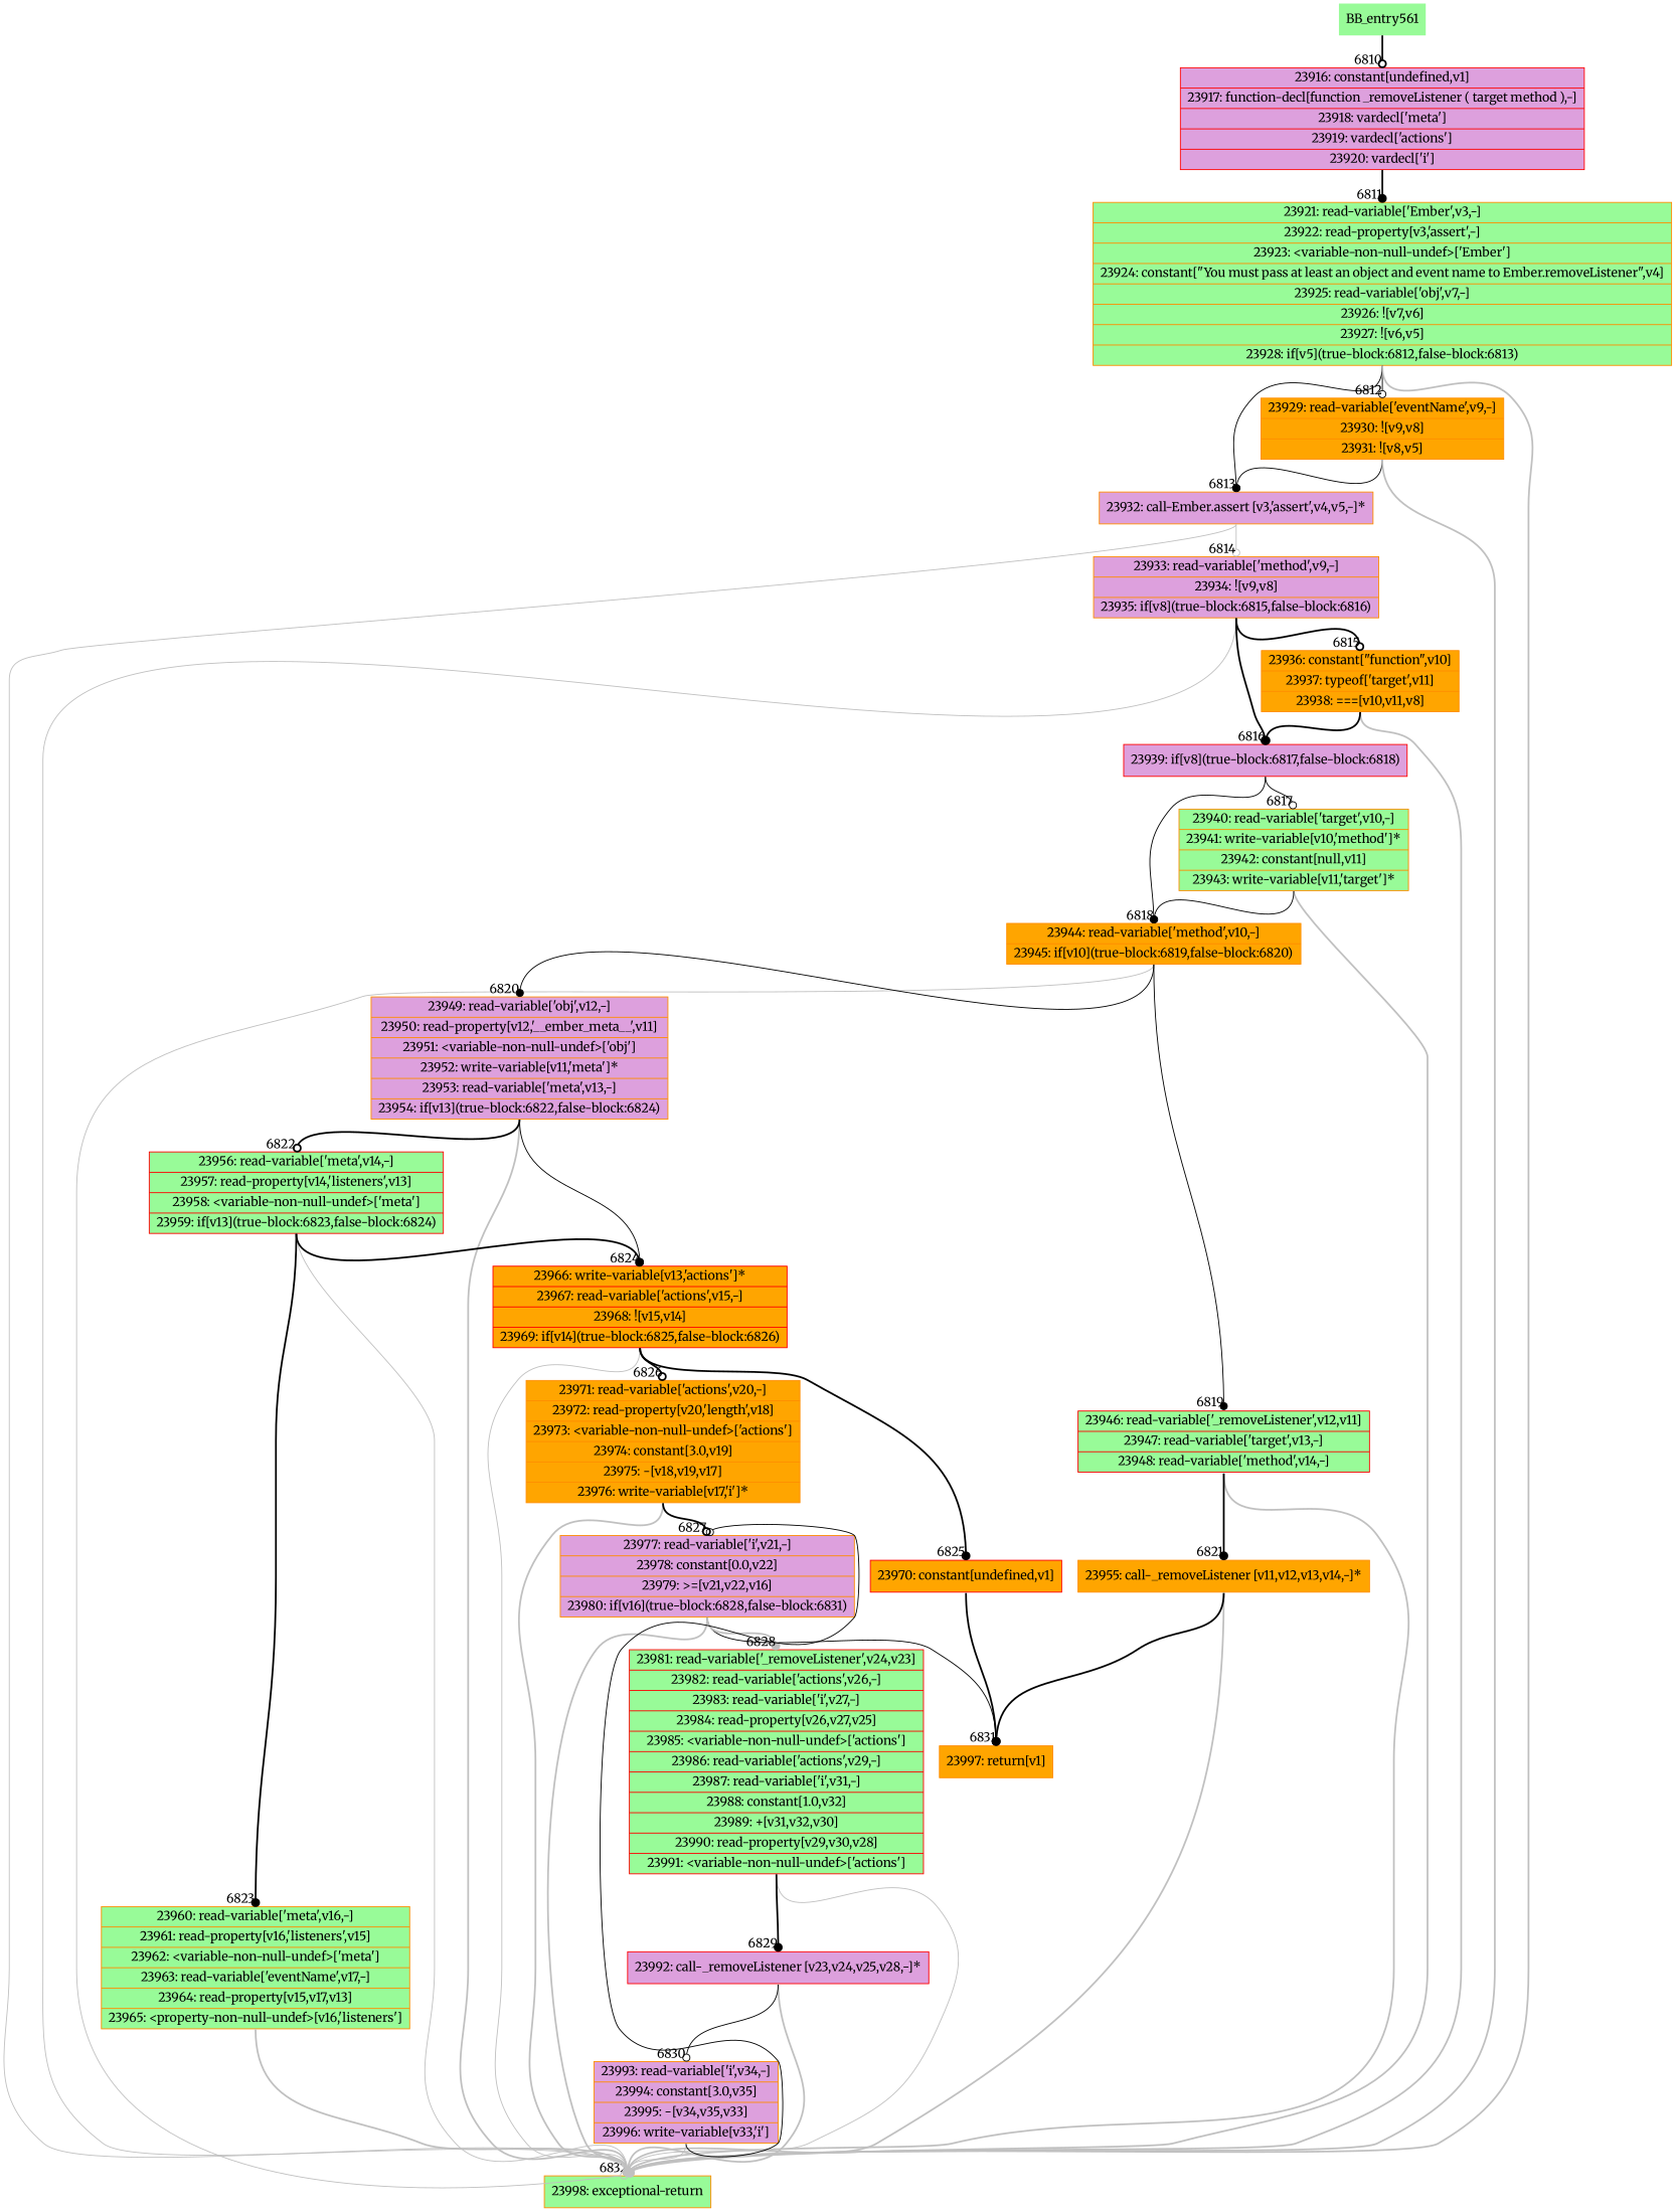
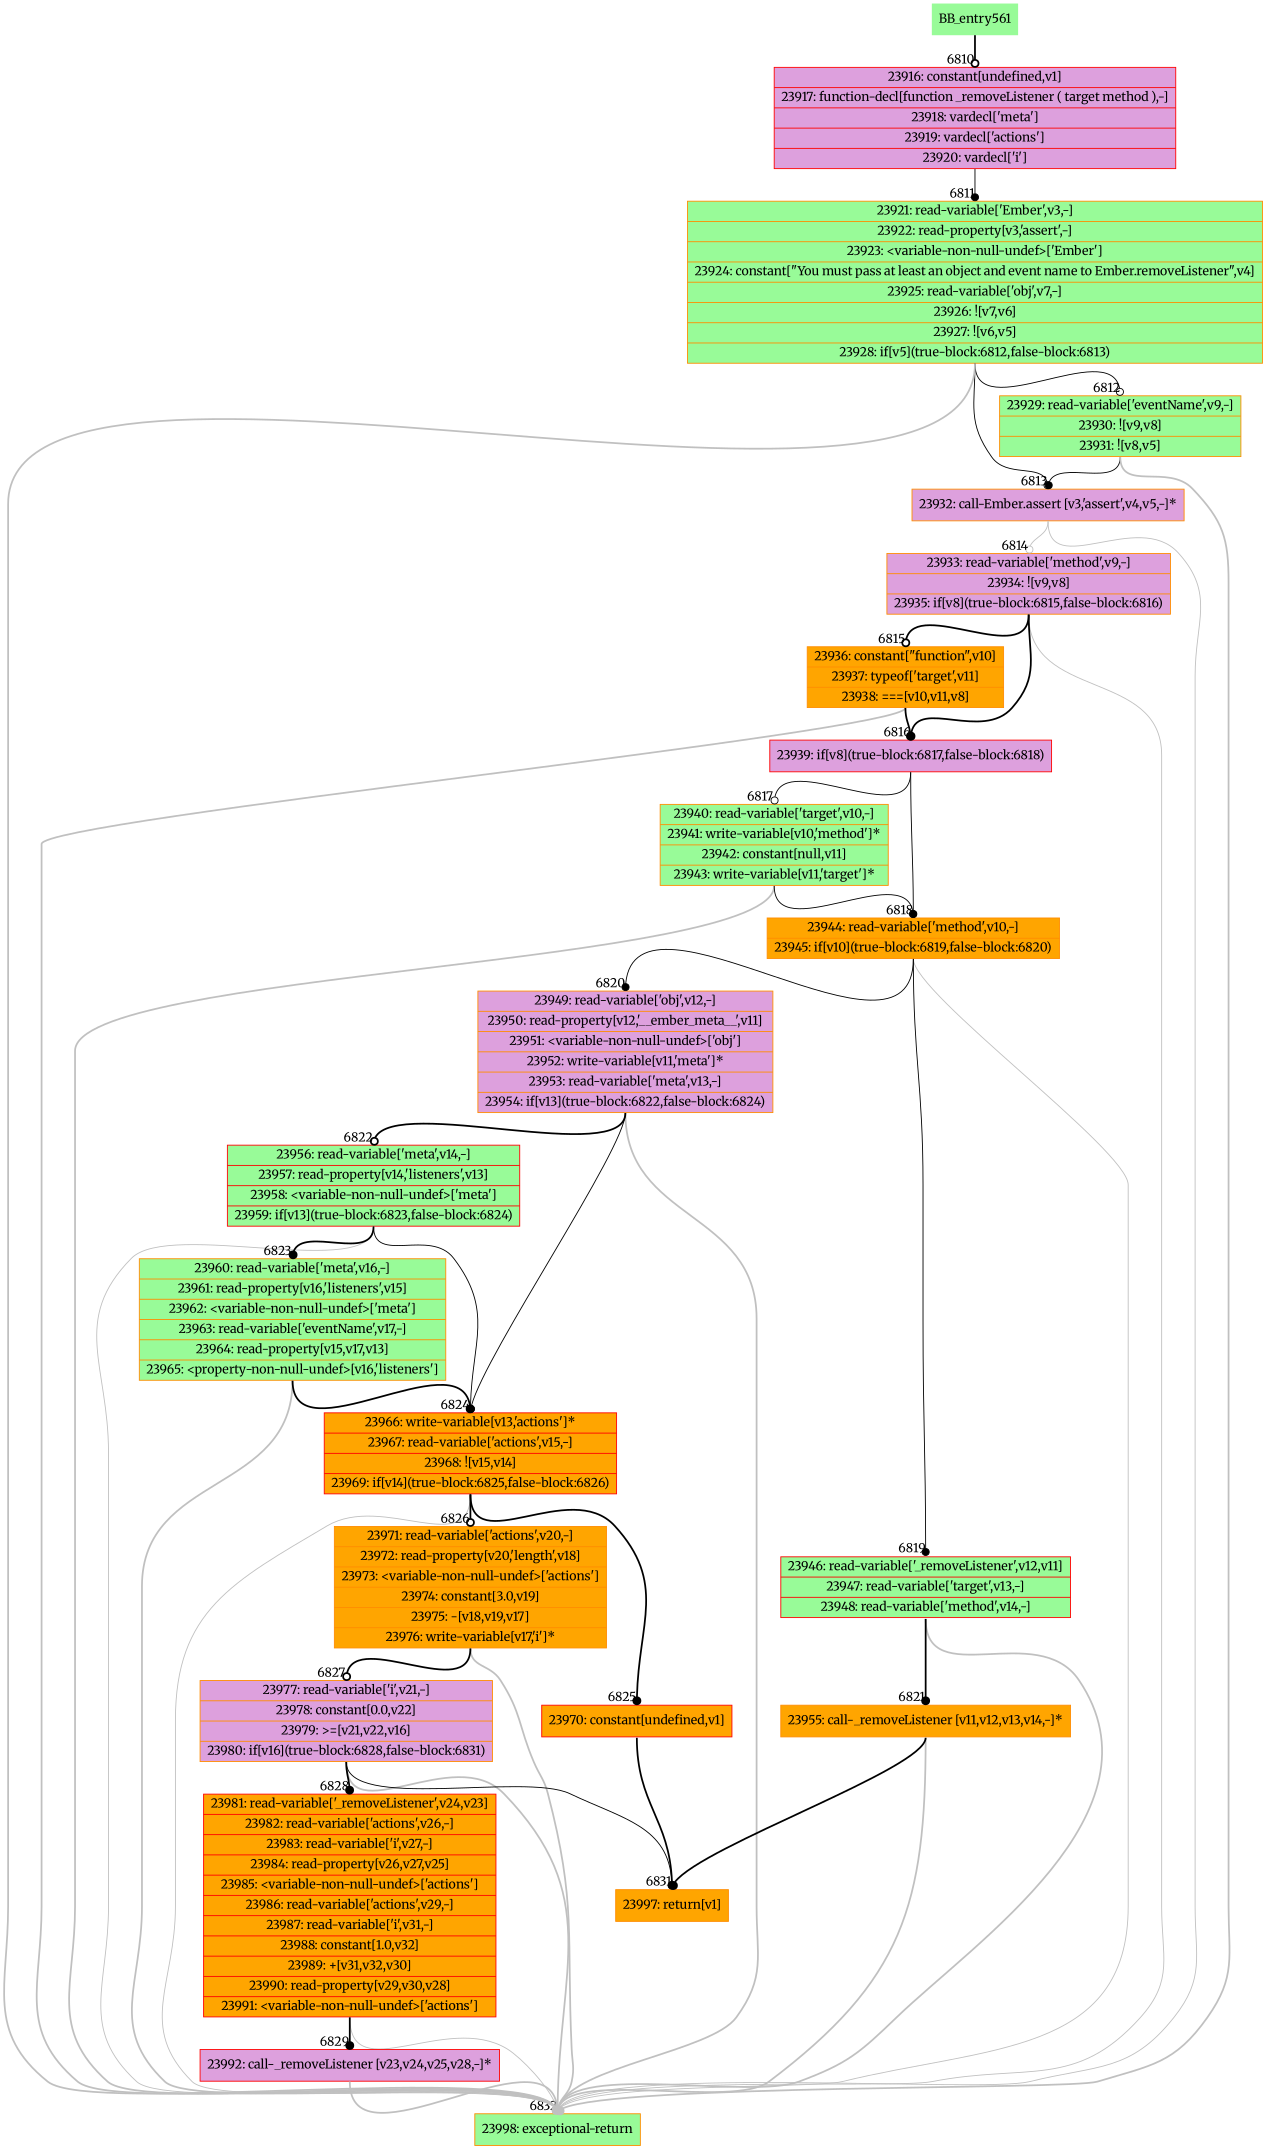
  digraph {
    fontname=Merriweather
    rankdir=TD
    node [color=darkorange fillcolor=palegreen fontname=Merriweather shape=record style=filled]
    edge [arrowhead=dot fontname=Merriweather headport=n style=bold tailport=s]
    BB_entry561 [shape=none]
    n2 [color=red fillcolor=plum label="{23916: constant[undefined,v1]|23917: function-decl[function _removeListener ( target method ),-]|23918: vardecl['meta']|23919: vardecl['actions']|23920: vardecl['i']}"]
    n3 [label="{23921: read-variable['Ember',v3,-]|23922: read-property[v3,'assert',-]|23923: \<variable-non-null-undef\>['Ember']|23924: constant[\"You must pass at least an object and event name to Ember.removeListener\",v4]|23925: read-variable['obj',v7,-]|23926: ![v7,v6]|23927: ![v6,v5]|23928: if[v5](true-block:6812,false-block:6813)}"]
    n4 [fillcolor=plum label="{23932: call-Ember.assert [v3,'assert',v4,v5,-]*}"]
-   n5 [fillcolor=orange label="{23929: read-variable['eventName',v9,-]|23930: ![v9,v8]|23931: ![v8,v5]}"]
+   n5 [label="{23929: read-variable['eventName',v9,-]|23930: ![v9,v8]|23931: ![v8,v5]}"]
    n6 [label="{23998: exceptional-return}"]
    n7 [fillcolor=plum label="{23933: read-variable['method',v9,-]|23934: ![v9,v8]|23935: if[v8](true-block:6815,false-block:6816)}"]
    n8 [color=red fillcolor=plum label="{23939: if[v8](true-block:6817,false-block:6818)}"]
    n9 [fillcolor=orange label="{23936: constant[\"function\",v10]|23937: typeof['target',v11]|23938: ===[v10,v11,v8]}"]
    n10 [label="{23940: read-variable['target',v10,-]|23941: write-variable[v10,'method']*|23942: constant[null,v11]|23943: write-variable[v11,'target']*}"]
    n11 [fillcolor=orange label="{23944: read-variable['method',v10,-]|23945: if[v10](true-block:6819,false-block:6820)}"]
    n12 [color=red label="{23946: read-variable['_removeListener',v12,v11]|23947: read-variable['target',v13,-]|23948: read-variable['method',v14,-]}"]
    n13 [fillcolor=plum label="{23949: read-variable['obj',v12,-]|23950: read-property[v12,'__ember_meta__',v11]|23951: \<variable-non-null-undef\>['obj']|23952: write-variable[v11,'meta']*|23953: read-variable['meta',v13,-]|23954: if[v13](true-block:6822,false-block:6824)}"]
    n14 [fillcolor=orange label="{23955: call-_removeListener [v11,v12,v13,v14,-]*}"]
    n15 [color=red fillcolor=orange label="{23966: write-variable[v13,'actions']*|23967: read-variable['actions',v15,-]|23968: ![v15,v14]|23969: if[v14](true-block:6825,false-block:6826)}"]
    n16 [color=red label="{23956: read-variable['meta',v14,-]|23957: read-property[v14,'listeners',v13]|23958: \<variable-non-null-undef\>['meta']|23959: if[v13](true-block:6823,false-block:6824)}"]
    n17 [fillcolor=orange label="{23997: return[v1]}"]
    n18 [color=red fillcolor=orange label="{23970: constant[undefined,v1]}"]
    n19 [fillcolor=orange label="{23971: read-variable['actions',v20,-]|23972: read-property[v20,'length',v18]|23973: \<variable-non-null-undef\>['actions']|23974: constant[3.0,v19]|23975: -[v18,v19,v17]|23976: write-variable[v17,'i']*}"]
    n20 [label="{23960: read-variable['meta',v16,-]|23961: read-property[v16,'listeners',v15]|23962: \<variable-non-null-undef\>['meta']|23963: read-variable['eventName',v17,-]|23964: read-property[v15,v17,v13]|23965: \<property-non-null-undef\>[v16,'listeners']}"]
    n21 [fillcolor=plum label="{23977: read-variable['i',v21,-]|23978: constant[0.0,v22]|23979: \>=[v21,v22,v16]|23980: if[v16](true-block:6828,false-block:6831)}"]
-   n22 [color=red label="{23981: read-variable['_removeListener',v24,v23]|23982: read-variable['actions',v26,-]|23983: read-variable['i',v27,-]|23984: read-property[v26,v27,v25]|23985: \<variable-non-null-undef\>['actions']|23986: read-variable['actions',v29,-]|23987: read-variable['i',v31,-]|23988: constant[1.0,v32]|23989: +[v31,v32,v30]|23990: read-property[v29,v30,v28]|23991: \<variable-non-null-undef\>['actions']}"]
+   n22 [color=red fillcolor=orange label="{23981: read-variable['_removeListener',v24,v23]|23982: read-variable['actions',v26,-]|23983: read-variable['i',v27,-]|23984: read-property[v26,v27,v25]|23985: \<variable-non-null-undef\>['actions']|23986: read-variable['actions',v29,-]|23987: read-variable['i',v31,-]|23988: constant[1.0,v32]|23989: +[v31,v32,v30]|23990: read-property[v29,v30,v28]|23991: \<variable-non-null-undef\>['actions']}"]
    n23 [color=red fillcolor=plum label="{23992: call-_removeListener [v23,v24,v25,v28,-]*}"]
-   n24 [fillcolor=plum label="{23993: read-variable['i',v34,-]|23994: constant[3.0,v35]|23995: -[v34,v35,v33]|23996: write-variable[v33,'i']}"]
    BB_entry561 -> n2 [arrowhead=odot headlabel="    6810"]
-   n2 -> n3 [headlabel="      6811"]
+   n2 -> n3 [headlabel="      6811" style=solid]
    n3 -> n4 [arrowhead=odot headlabel="      6813" style=solid]
    n3 -> n5 [arrowhead=odot headlabel="      6812" style=solid]
    n3 -> n6 [arrowhead=odot color=gray headlabel="      6832"]
    n4 -> n6 [arrowhead=odot color=gray style=solid]
    n4 -> n7 [arrowhead=odot color=gray headlabel="      6814" style=solid]
    n5 -> n4 [style=solid]
    n5 -> n6 [color=gray]
    n7 -> n6 [color=gray style=solid]
    n7 -> n8 [arrowhead=odot headlabel="      6816"]
    n7 -> n9 [arrowhead=odot headlabel="      6815"]
    n8 -> n10 [arrowhead=odot headlabel="      6817" style=solid]
    n8 -> n11 [headlabel="      6818" style=solid]
    n9 -> n6 [arrowhead=odot color=gray]
    n9 -> n8
    n10 -> n6 [color=gray]
    n10 -> n11 [arrowhead=odot style=solid]
    n11 -> n6 [arrowhead=odot color=gray style=solid]
    n11 -> n12 [headlabel="      6819" style=solid]
    n11 -> n13 [headlabel="      6820" style=solid]
    n12 -> n6 [arrowhead=odot color=gray]
    n12 -> n14 [headlabel="      6821"]
    n13 -> n6 [arrowhead=odot color=gray]
    n13 -> n15 [headlabel="      6824" style=solid]
    n13 -> n16 [arrowhead=odot headlabel="      6822"]
    n14 -> n6 [color=gray]
    n14 -> n17 [headlabel="      6831"]
    n15 -> n6 [arrowhead=odot color=gray style=solid]
    n15 -> n18 [headlabel="      6825"]
    n15 -> n19 [arrowhead=odot headlabel="      6826"]
    n16 -> n6 [color=gray style=solid]
-   n16 -> n15
+   n16 -> n15 [style=solid]
    n16 -> n20 [headlabel="      6823"]
    n18 -> n17
    n19 -> n6 [arrowhead=odot color=gray]
    n19 -> n21 [arrowhead=odot headlabel="      6827"]
    n20 -> n6 [arrowhead=odot color=gray]
+   n20 -> n15
    n21 -> n6 [color=gray]
    n21 -> n17 [style=solid]
-   n21 -> n22 [headlabel="      6828" color=gray]
+   n21 -> n22 [headlabel="      6828"]
    n22 -> n6 [color=gray style=solid]
    n22 -> n23 [headlabel="      6829"]
    n23 -> n6 [color=gray]
-   n23 -> n24 [arrowhead=odot headlabel="      6830" style=solid]
-   n24 -> n6 [color=gray style=solid]
-   n24 -> n21 [arrowhead=odot style=solid]
  }
